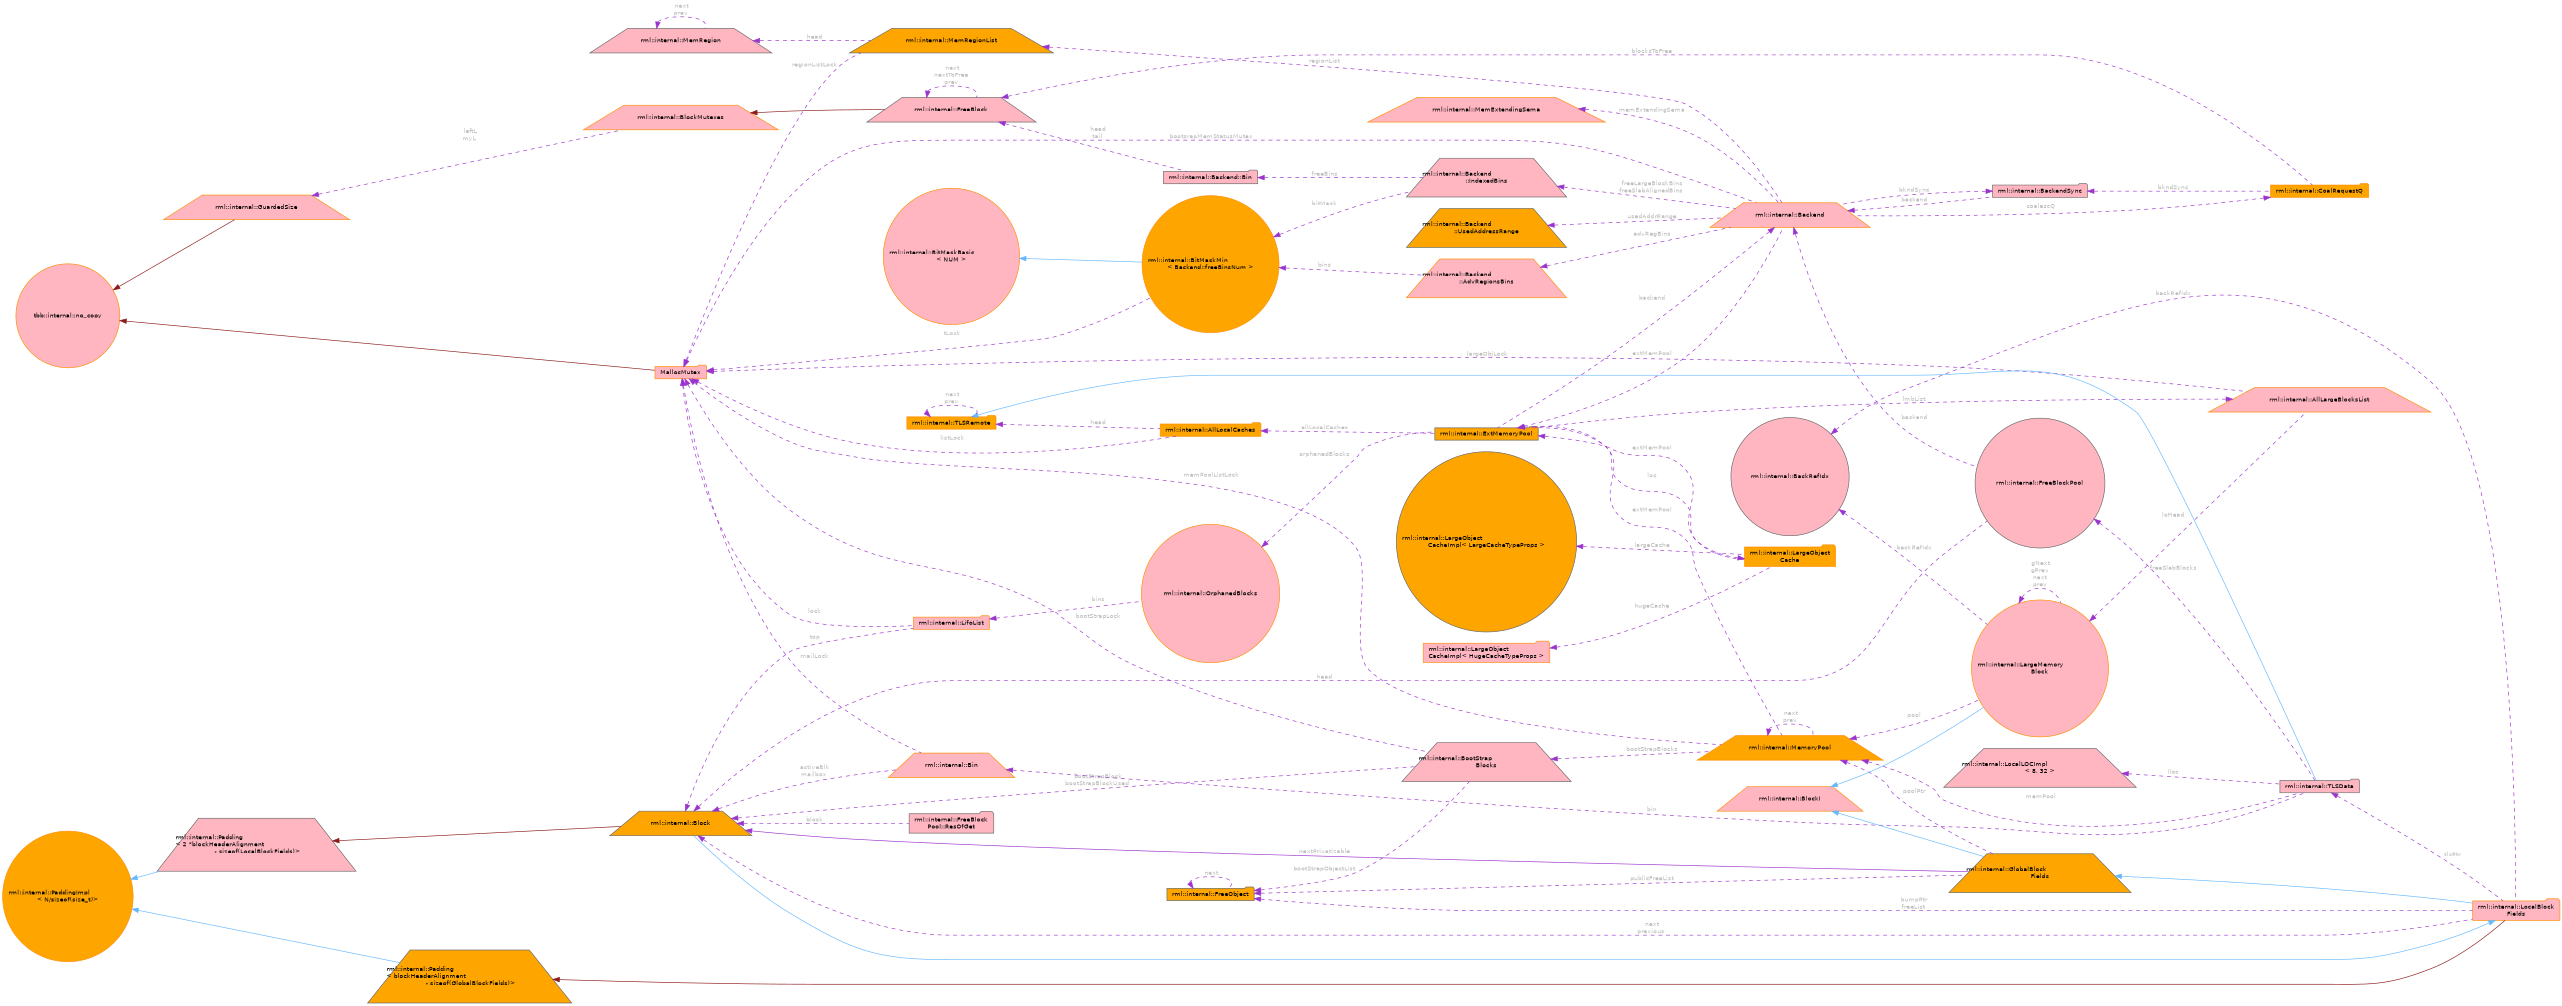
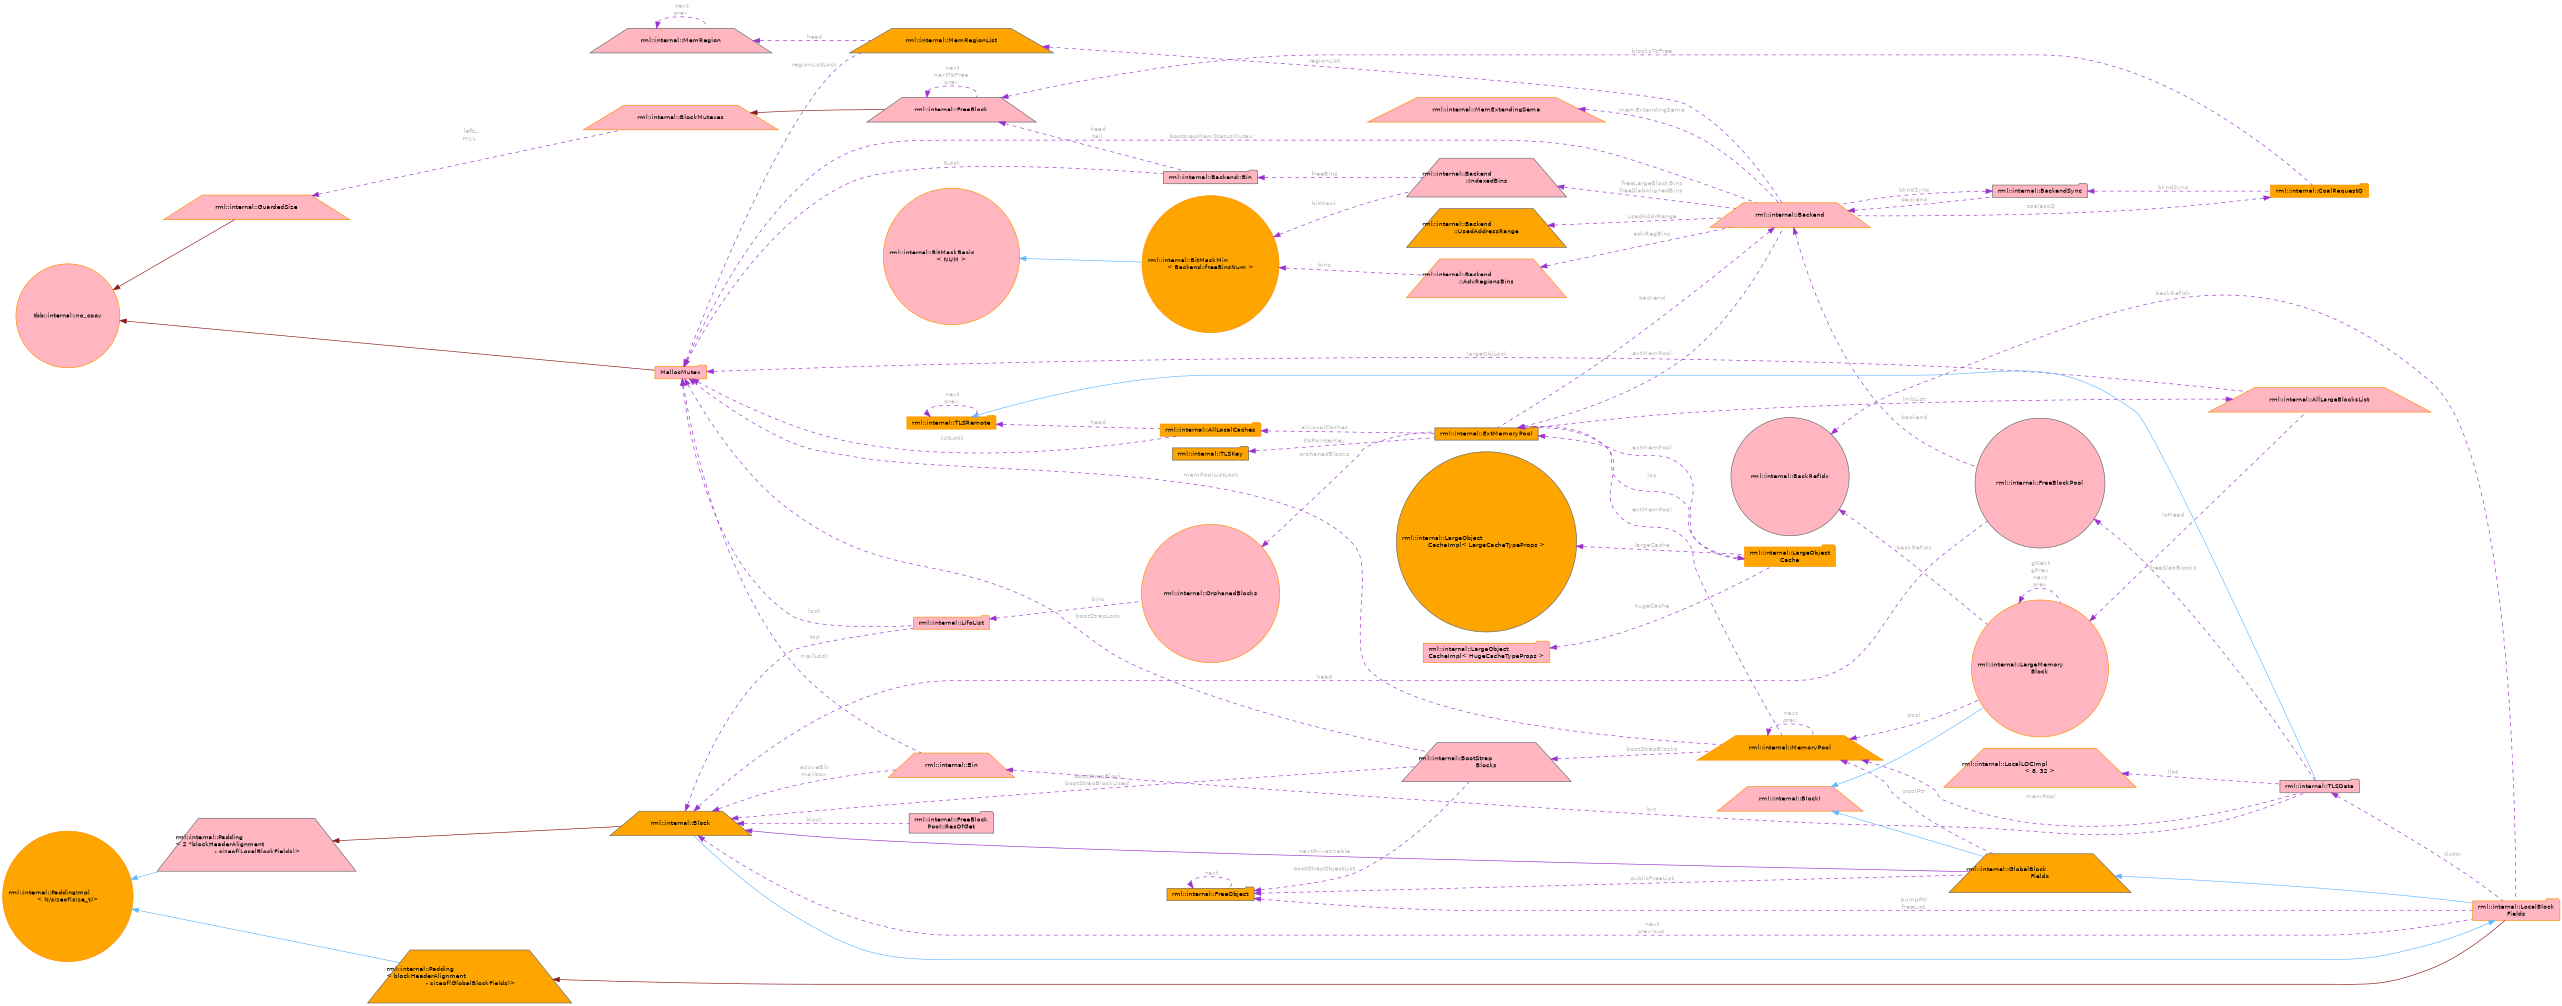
  digraph {
    rankdir=LR
    node [color=darkorange fillcolor=lightpink fontname=Helvetica fontsize=10 shape=trapezium style=filled]
    edge [color=darkorchid3 dir=back fontcolor=grey fontname=Helvetica fontsize=10 labelfontname=Helvetica labelfontsize=10 style=dashed]
    n1 [color=gray40 fontcolor=black height=0.2 label="rml::internal::FreeBlock\lPool::ResOfGet" shape=folder width=0.4]
    n2 [color=gray40 fillcolor=orange height=0.2 label="rml::internal::Block" width=0.4]
    n3 [height=0.2 label="rml::internal::LocalBlock\lFields" shape=folder width=0.4]
    n4 [color=gray40 fillcolor=orange height=0.2 label="rml::internal::GlobalBlock\lFields" width=0.4]
    n5 [height=0.2 label="rml::internal::LifoList" shape=folder width=0.4]
    n6 [color=gray40 height=0.2 label="rml::internal::BootStrap\lBlocks" width=0.4]
    n7 [height=0.2 label="rml::internal::Bin" width=0.4]
    n8 [color=gray40 height=0.2 label="rml::internal::FreeBlockPool" shape=circle width=0.4]
    n9 [height=0.2 label="rml::internal::OrphanedBlocks" shape=circle width=0.4]
    n10 [fillcolor=orange height=0.2 label="rml::internal::MemoryPool" width=0.4]
    n11 [color=gray40 height=0.2 label="rml::internal::TLSData" shape=folder width=0.4]
    n12 [height=0.2 label="rml::internal::BlockI" width=0.4]
    n13 [height=0.2 label="rml::internal::LargeMemory\lBlock" shape=circle width=0.4]
    n14 [height=0.2 label="rml::internal::AllLargeBlocksList" width=0.4]
    n15 [color=gray40 fillcolor=orange height=0.2 label="rml::internal::FreeObject" shape=folder width=0.4]
    n16 [height=0.2 label=MallocMutex shape=folder width=0.4]
    n17 [height=0.2 label="rml::internal::Backend" width=0.4]
    n18 [color=gray40 fillcolor=orange height=0.2 label="rml::internal::MemRegionList" width=0.4]
    n19 [color=gray40 height=0.2 label="rml::internal::Backend::Bin" shape=folder width=0.4]
    n20 [fillcolor=orange height=0.2 label="rml::internal::AllLocalCaches" shape=folder width=0.4]
    n21 [color=gray40 fillcolor=orange height=0.2 label="rml::internal::ExtMemoryPool" shape=folder width=0.4]
    n22 [color=gray40 height=0.2 label="rml::internal::BackendSync" shape=folder width=0.4]
    n23 [color=gray40 height=0.2 label="rml::internal::Backend\l::IndexedBins" width=0.4]
    n24 [height=0.2 label="tbb::internal::no_copy" shape=circle width=0.4]
    n25 [height=0.2 label="rml::internal::GuardedSize" width=0.4]
    n26 [height=0.2 label="rml::internal::BlockMutexes" width=0.4]
    n27 [fillcolor=orange height=0.2 label="rml::internal::LargeObject\lCache" shape=folder width=0.4]
    n28 [fillcolor=orange height=0.2 label="rml::internal::CoalRequestQ" shape=folder width=0.4]
    n29 [color=gray40 height=0.2 label="rml::internal::MemRegion" width=0.4]
    n30 [color=gray40 height=0.2 label="rml::internal::FreeBlock" width=0.4]
    n31 [height=0.2 label="rml::internal::MemExtendingSema" width=0.4]
    n32 [color=gray40 fillcolor=orange height=0.2 label="rml::internal::Backend\l::UsedAddressRange" width=0.4]
    n33 [height=0.2 label="rml::internal::Backend\l::AdvRegionsBins" width=0.4]
    n34 [fillcolor=orange height=0.2 label="rml::internal::BitMaskMin\l\< Backend::freeBinsNum \>" shape=circle width=0.4]
    n35 [height=0.2 label="rml::internal::BitMaskBasic\l\< NUM \>" shape=circle width=0.4]
    n36 [height=0.2 label="rml::internal::LargeObject\lCacheImpl\< HugeCacheTypeProps \>" shape=folder width=0.4]
    n37 [color=gray40 fillcolor=orange height=0.2 label="rml::internal::LargeObject\lCacheImpl\< LargeCacheTypeProps \>" shape=circle width=0.4]
    n38 [fillcolor=orange height=0.2 label="rml::internal::TLSRemote" shape=folder width=0.4]
    n39 [color=gray40 height=0.2 label="rml::internal::BackRefIdx" shape=circle width=0.4]
+   n40 [color=gray40 fillcolor=orange height=0.2 label="rml::internal::TLSKey" shape=folder width=0.4]
    n41 [color=gray40 fillcolor=orange height=0.2 label="rml::internal::Padding\l\< blockHeaderAlignment\l - sizeof(GlobalBlockFields)\>" width=0.4]
    n42 [fillcolor=orange height=0.2 label="rml::internal::PaddingImpl\l\< N/sizeof(size_t)\>" shape=circle width=0.4]
    n43 [color=gray40 height=0.2 label="rml::internal::Padding\l\< 2 *blockHeaderAlignment\l - sizeof(LocalBlockFields)\>" width=0.4]
-   n44 [color=gray40 height=0.2 label="rml::internal::LocalLOCImpl\l\< 8, 32 \>" width=0.4]
+   n44 [height=0.2 label="rml::internal::LocalLOCImpl\l\< 8, 32 \>" width=0.4]
    n2 -> n1 [label=" block"]
    n2 -> n3 [label=" next\nprevious"]
    n2 -> n4 [label=" nextPrivatizable" style=solid]
    n2 -> n5 [label=" top"]
    n2 -> n6 [label=" bootStrapBlock\nbootStrapBlockUsed"]
    n2 -> n7 [label=" activeBlk\nmailbox"]
    n2 -> n8 [label=" head"]
    n3 -> n2 [color=steelblue1 style=solid fontcolor=""]
    n4 -> n3 [color=steelblue1 style=solid fontcolor=""]
    n5 -> n9 [label=" bins"]
    n6 -> n10 [label=" bootStrapBlocks"]
    n7 -> n11 [label=" bin"]
    n8 -> n11 [label=" freeSlabBlocks"]
    n9 -> n21 [label=" orphanedBlocks"]
    n10 -> n4 [label=" poolPtr"]
    n10 -> n10 [label=" next\nprev"]
    n10 -> n11 [label=" memPool"]
    n10 -> n13 [label=" pool"]
    n11 -> n3 [label=" tlsPtr"]
    n12 -> n4 [color=steelblue1 style=solid fontcolor=""]
    n12 -> n13 [color=steelblue1 style=solid fontcolor=""]
    n13 -> n13 [label=" gNext\ngPrev\nnext\nprev"]
    n13 -> n14 [label=" loHead"]
    n14 -> n21 [label=" lmbList"]
    n15 -> n3 [label=" bumpPtr\nfreeList"]
    n15 -> n4 [label=" publicFreeList"]
    n15 -> n6 [label=" bootStrapObjectList"]
    n15 -> n15 [label=" next"]
    n16 -> n5 [label=" lock"]
    n16 -> n6 [label=" bootStrapLock"]
    n16 -> n7 [label=" mailLock"]
    n16 -> n10 [label=" memPoolListLock"]
    n16 -> n14 [label=" largeObjLock"]
    n16 -> n17 [label=" bootsrapMemStatusMutex"]
    n16 -> n18 [label=" regionListLock"]
-   n16 -> n34 [label=" tLock"]
+   n16 -> n19 [label=" tLock"]
    n16 -> n20 [label=" listLock"]
    n17 -> n8 [label=" backend"]
    n17 -> n21 [label=" backend"]
    n17 -> n22 [label=" backend"]
    n18 -> n17 [label=" regionList"]
    n19 -> n23 [label=" freeBins"]
    n20 -> n21 [label=" allLocalCaches"]
    n21 -> n10 [label=" extMemPool"]
    n21 -> n17 [label=" extMemPool"]
    n21 -> n27 [label=" extMemPool"]
    n22 -> n17 [label=" bkndSync"]
    n22 -> n28 [label=" bkndSync"]
    n23 -> n17 [label=" freeLargeBlockBins\nfreeSlabAlignedBins"]
    n24 -> n16 [color=firebrick4 style=solid fontcolor=""]
    n24 -> n25 [color=firebrick4 style=solid fontcolor=""]
    n25 -> n26 [label=" leftL\nmyL"]
    n26 -> n30 [color=firebrick4 style=solid fontcolor=""]
    n27 -> n21 [label=" loc"]
    n28 -> n17 [label=" coalescQ"]
    n29 -> n18 [label=" head"]
    n29 -> n29 [label=" next\nprev"]
    n30 -> n19 [label=" head\ntail"]
    n30 -> n28 [label=" blocksToFree"]
    n30 -> n30 [label=" next\nnextToFree\nprev"]
    n31 -> n17 [label=" memExtendingSema"]
    n32 -> n17 [label=" usedAddrRange"]
    n33 -> n17 [label=" advRegBins"]
    n34 -> n23 [label=" bitMask"]
    n34 -> n33 [label=" bins"]
    n35 -> n34 [color=steelblue1 style=solid fontcolor=""]
    n36 -> n27 [label=" hugeCache"]
    n37 -> n27 [label=" largeCache"]
    n38 -> n11 [color=steelblue1 style=solid fontcolor=""]
    n38 -> n20 [label=" head"]
    n38 -> n38 [label=" next\nprev"]
    n39 -> n3 [label=" backRefIdx"]
    n39 -> n13 [label=" backRefIdx"]
+   n40 -> n21 [label=" tlsPointerKey"]
    n41 -> n3 [color=firebrick4 style=solid fontcolor=""]
    n42 -> n41 [color=steelblue1 style=solid fontcolor=""]
    n42 -> n43 [color=steelblue1 style=solid fontcolor=""]
    n43 -> n2 [color=firebrick4 style=solid fontcolor=""]
    n44 -> n11 [label=" lloc"]
  }
